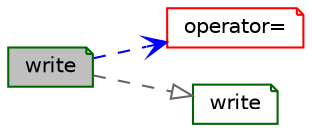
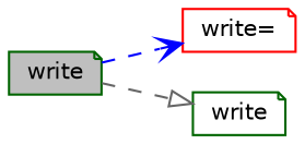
  digraph {
    rankdir=LR
    node [color=darkgreen fontname=Helvetica fontsize=10 shape=note]
    edge [fontname=Helvetica fontsize=10 labelfontname=Helvetica labelfontsize=10 style=dashed]
    n1 [fillcolor=grey75 fontcolor=black height=0.2 label=write style=filled width=0.4]
-   n2 [color=red height=0.2 label="operator=" width=0.4]
+   n2 [color=red height=0.2 label="write=" width=0.4]
    n3 [height=0.2 label=write width=0.4]
    n1 -> n2 [color=blue arrowhead=vee]
    n1 -> n3 [color=gray40 arrowhead=onormal]
  }
